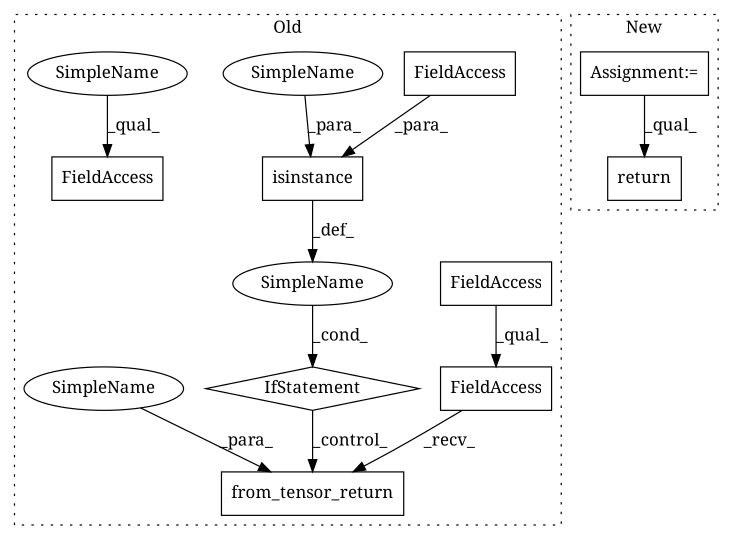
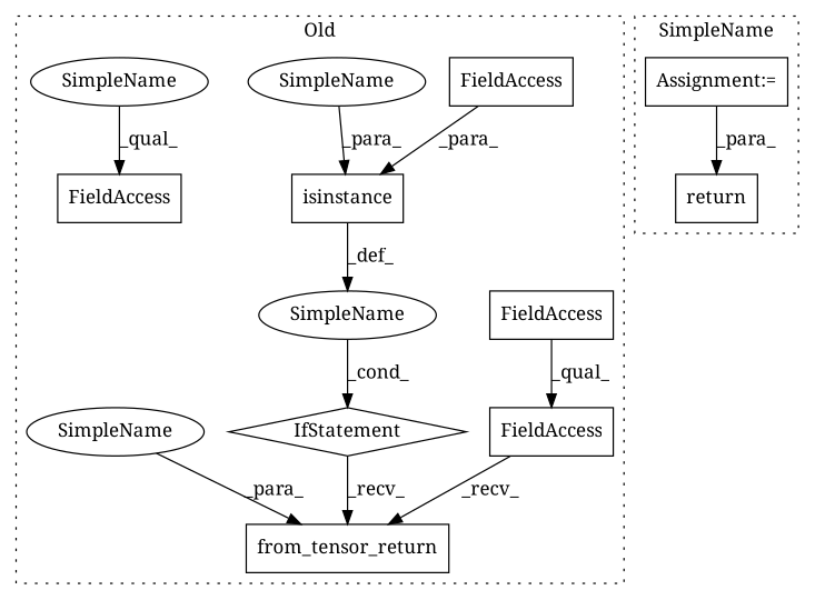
  digraph {
    fontname="Noto Serif"
    node [a=22 fontname="Noto Serif" l=1 s=2716 shape=box]
    edge [fontname="Noto Serif"]
    n1 [a=32 l="19,1" label=from_tensor_return s="2740,2760"]
    n2 [a=32 l="11,1" label=isinstance s="2677,2703"]
    n3 [l=23 label=FieldAccess]
    n4 [l=15 label=FieldAccess]
    n5 [l=13 label=FieldAccess s=2690]
    n6 [a=25 l="4,2" label=IfStatement s="2673,2704" shape=diamond]
    n7 [l=7 label=FieldAccess s=2621]
    n8 [a=42 label=SimpleName shape=ellipse l="" s=""]
    n9 [a=42 label=SimpleName s=2688 shape=ellipse]
    n10 [a=42 label=SimpleName s=2759 shape=ellipse]
    n11 [a=42 label=SimpleName s=2621 shape=ellipse]
    n12 [a=41 l=7 label=return s=2889]
    n13 [a=7 label="Assignment:=" s=2720]
    subgraph cluster_1 {
      label=Old
      style=dotted
      n1
      n2
      n3
      n4
      n5
      n6
      n7
      n8
      n9
      n10
      n11
    }
    subgraph cluster_2 {
-     label=New
+     label=SimpleName
      style=dotted
      n12
      n13
    }
    n2 -> n8 [label=_def_]
    n3 -> n1 [label=_recv_]
    n4 -> n3 [label=_qual_]
    n5 -> n2 [label=_para_]
-   n6 -> n1 [label=_control_]
+   n6 -> n1 [label=_recv_]
    n8 -> n6 [label=_cond_]
    n9 -> n2 [label=_para_]
    n10 -> n1 [label=_para_]
    n11 -> n7 [label=_qual_]
-   n13 -> n12 [label=_qual_]
+   n13 -> n12 [label=_para_]
  }
